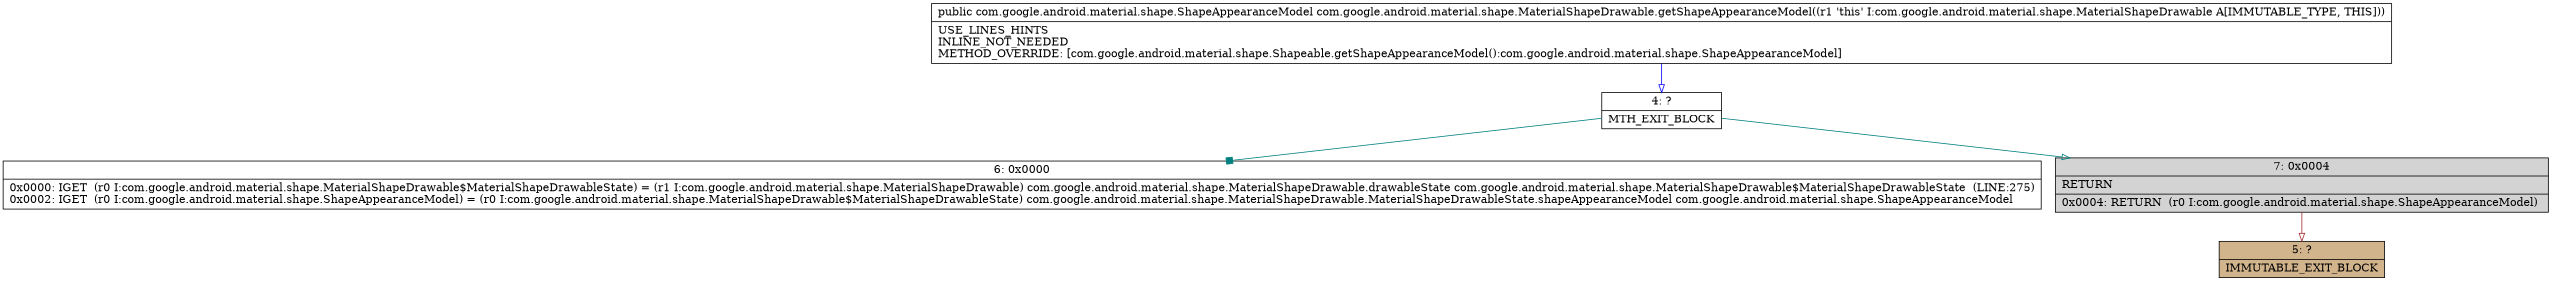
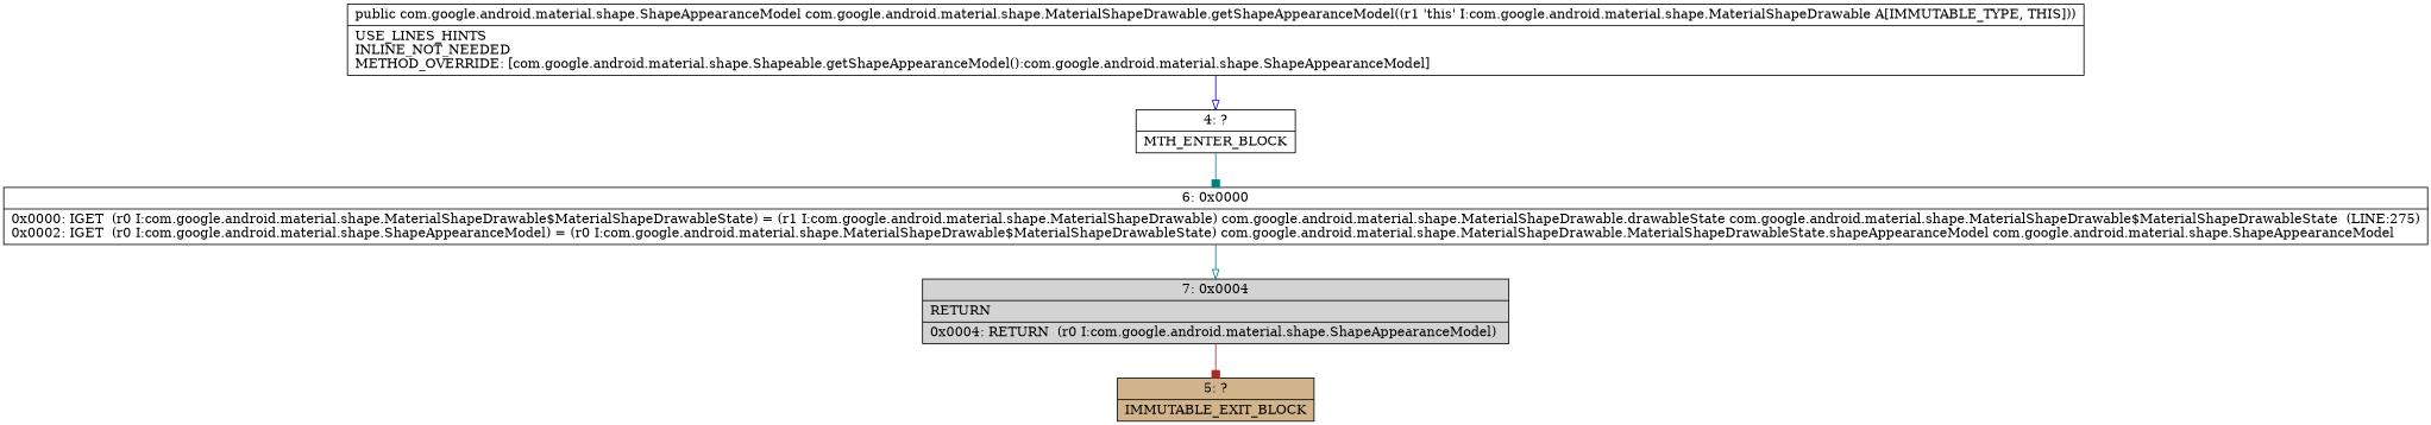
  digraph {
    node [fillcolor=white shape=record style=filled]
    edge [arrowhead=box color=teal]
-   n1 [label="{4\:\ ?|MTH_EXIT_BLOCK\l}"]
+   n1 [label="{4\:\ ?|MTH_ENTER_BLOCK\l}"]
    n2 [label="{6\:\ 0x0000|0x0000: IGET  (r0 I:com.google.android.material.shape.MaterialShapeDrawable$MaterialShapeDrawableState) = (r1 I:com.google.android.material.shape.MaterialShapeDrawable) com.google.android.material.shape.MaterialShapeDrawable.drawableState com.google.android.material.shape.MaterialShapeDrawable$MaterialShapeDrawableState  (LINE:275)\l0x0002: IGET  (r0 I:com.google.android.material.shape.ShapeAppearanceModel) = (r0 I:com.google.android.material.shape.MaterialShapeDrawable$MaterialShapeDrawableState) com.google.android.material.shape.MaterialShapeDrawable.MaterialShapeDrawableState.shapeAppearanceModel com.google.android.material.shape.ShapeAppearanceModel \l}"]
    n3 [fillcolor=lightgrey label="{7\:\ 0x0004|RETURN\l|0x0004: RETURN  (r0 I:com.google.android.material.shape.ShapeAppearanceModel) \l}"]
    n4 [fillcolor=tan label="{5\:\ ?|IMMUTABLE_EXIT_BLOCK\l}"]
    n5 [label="{public com.google.android.material.shape.ShapeAppearanceModel com.google.android.material.shape.MaterialShapeDrawable.getShapeAppearanceModel((r1 'this' I:com.google.android.material.shape.MaterialShapeDrawable A[IMMUTABLE_TYPE, THIS]))  | USE_LINES_HINTS\lINLINE_NOT_NEEDED\lMETHOD_OVERRIDE: [com.google.android.material.shape.Shapeable.getShapeAppearanceModel():com.google.android.material.shape.ShapeAppearanceModel]\l}"]
    n1 -> n2
-   n1 -> n3 [arrowhead=onormal]
-   n3 -> n4 [arrowhead=onormal color=brown]
+   n2 -> n3 [arrowhead=onormal]
+   n3 -> n4 [color=brown]
    n5 -> n1 [arrowhead=onormal color=blue]
  }
